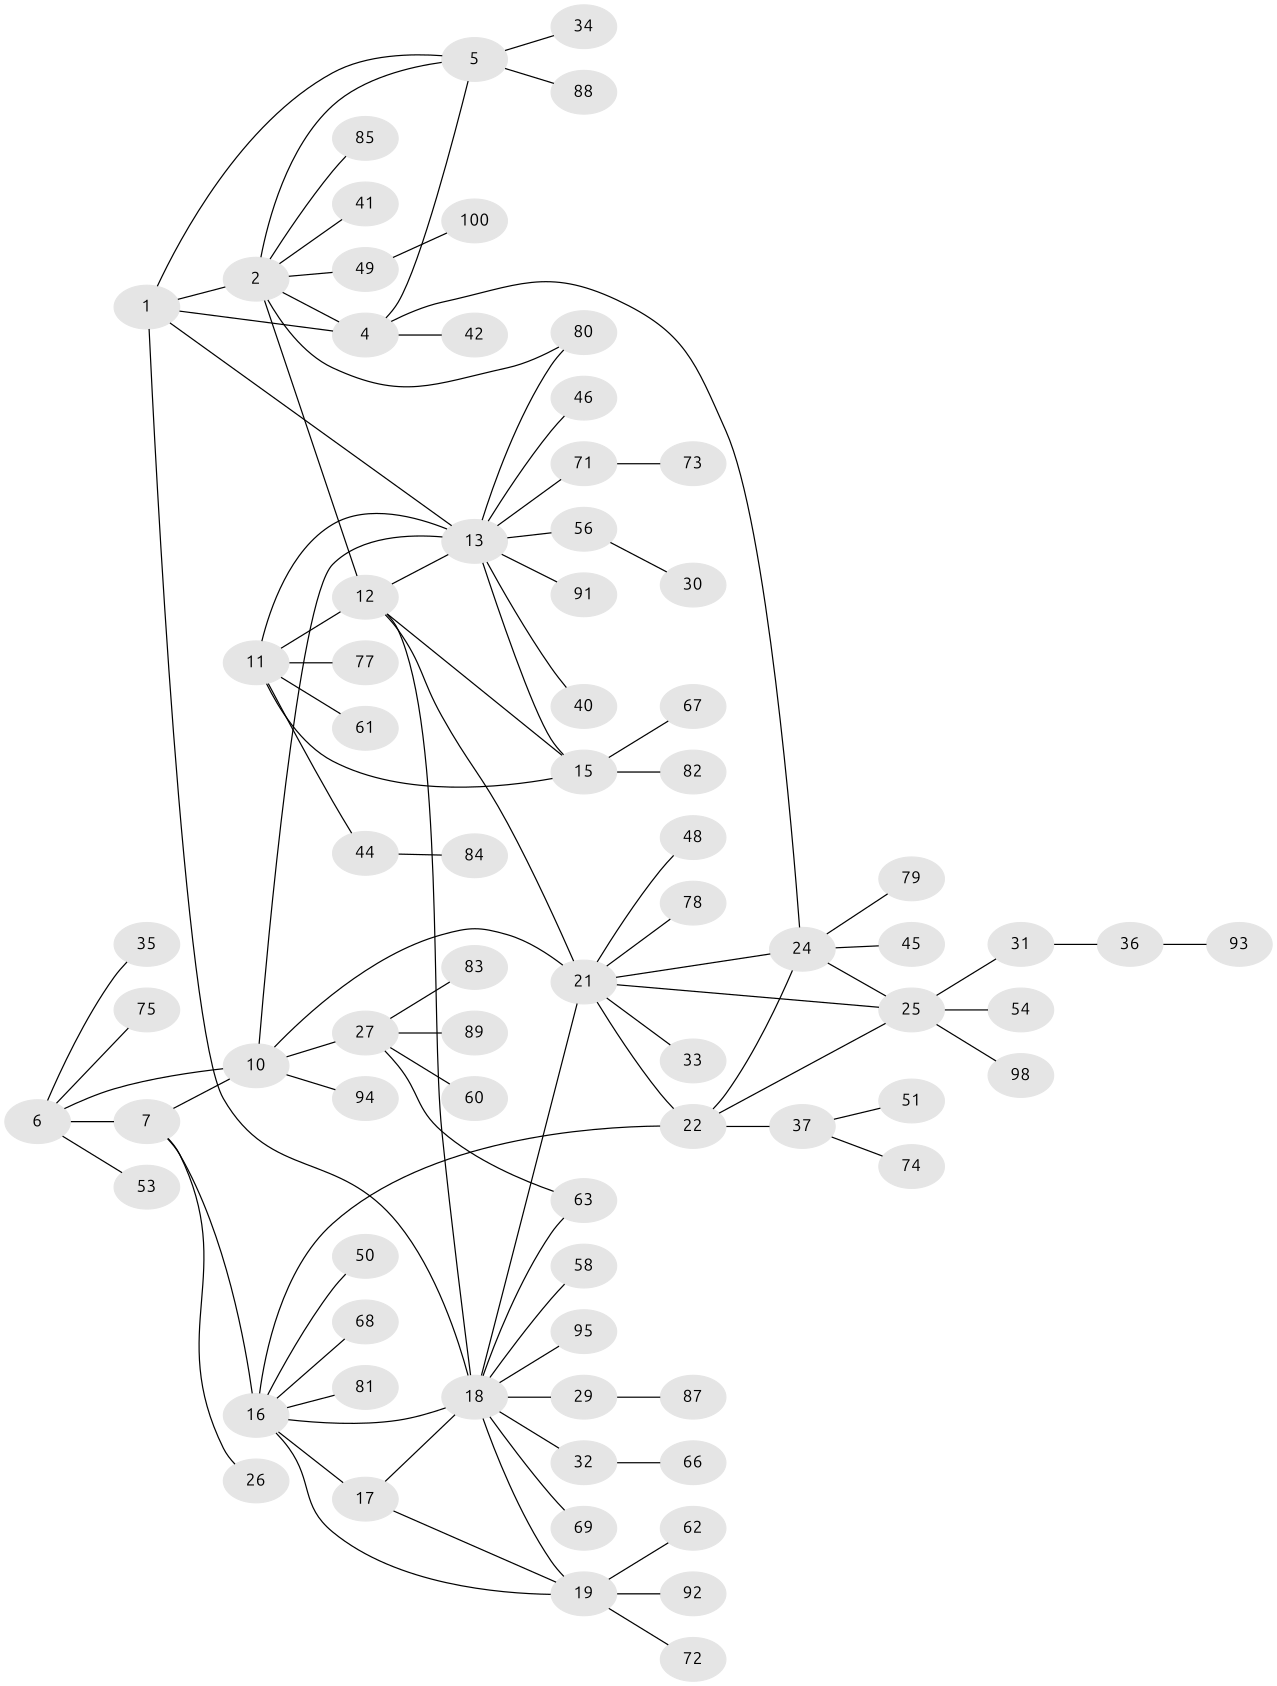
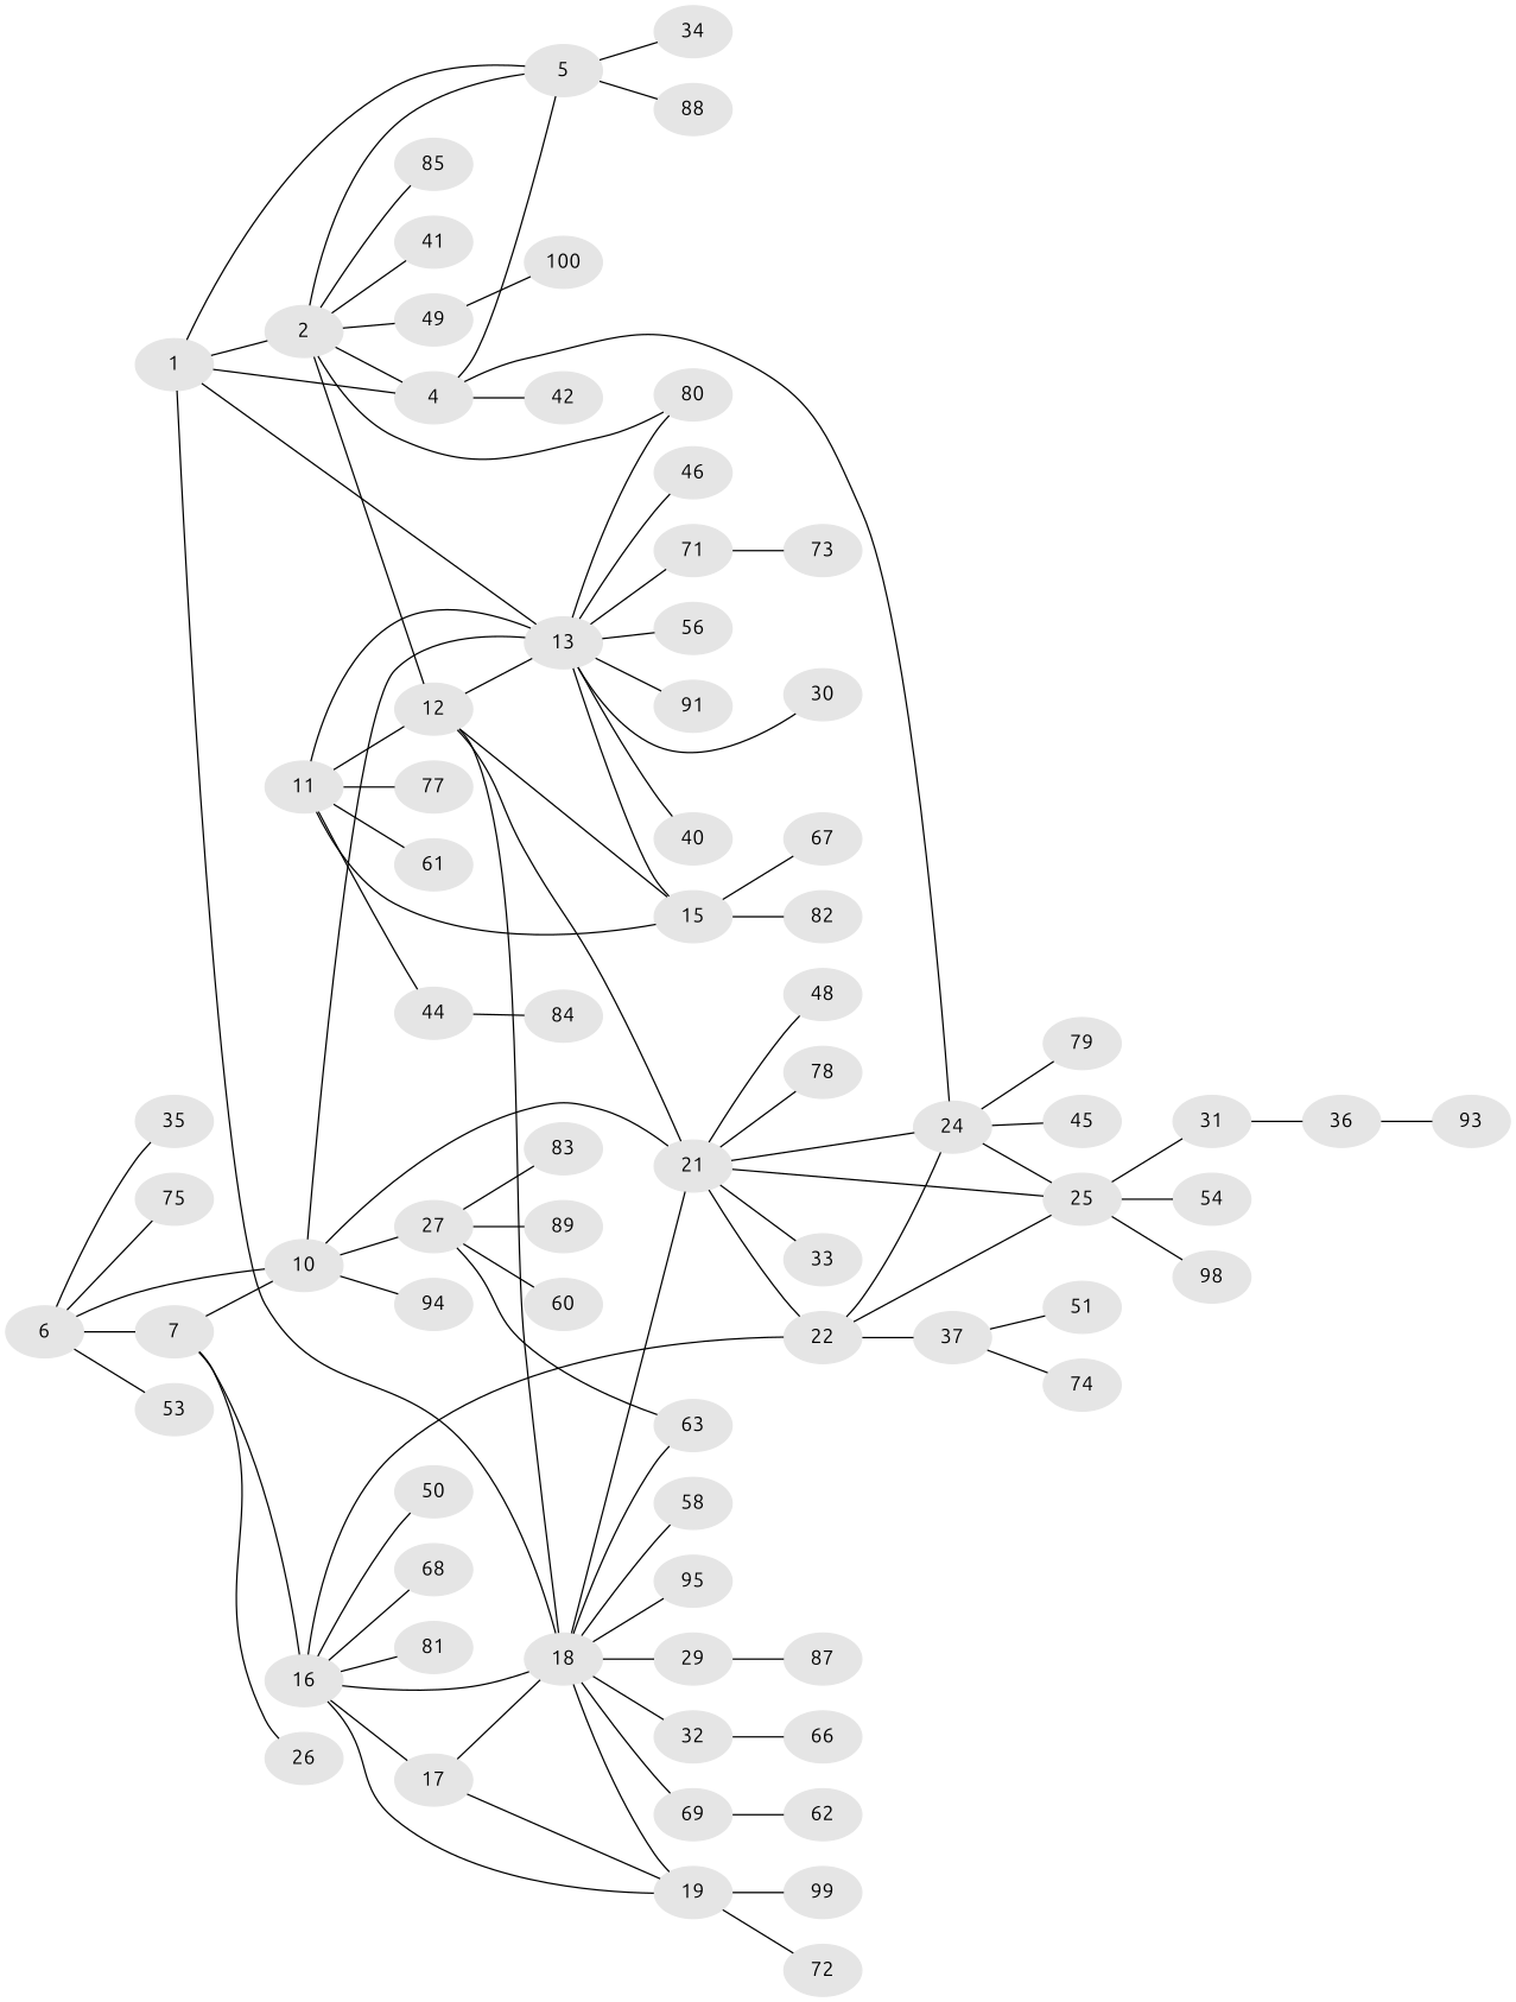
  graph {
    fontname=Ubuntu
    rankdir=LR
    node [color=gray90 fontname=Ubuntu style=filled]
    edge [fontname=Ubuntu]
    1 [super="+3"]
    2 [super="+43"]
    4
    5
    13 [super="+14"]
    18 [super="+35"]
    12 [super="+64"]
    41 [super="+52"]
    49 [super="+92"]
    80
    85
    24 [super="+96"]
    42
    34 [super="+57"]
    88
    10 [super="+47"]
    21 [super="+23"]
    27 [super="+97"]
    94
    15
    30
    40
    46
    56
    71
    91
    19 [super="+28"]
    29 [super="+76"]
    32
    58
    63
    69
    95
    100
    25 [super="+90"]
    45
    79
    6 [super="+8"]
    7 [super="+9"]
    53
    n41 [label=35]
    75
    16 [super="+20"]
    n44 [label=26]
    17 [super="+70"]
    22 [super="+26"]
    50
    68
    81
    33
    48
    78
    60
    83
    89
    11 [super="+38"]
    44
    61
    77
    67
    82
    84
    73
    62
    72
-   99 [label=92]
+   99
    37 [super="+39"]
    87
    66
    31
    54
    98
    51
    74
    36 [super="+59"]
    93
    1 -- 2 [weight=2]
    1 -- 4 [weight=2]
    1 -- 5 [weight=2]
    1 -- 13
    1 -- 18
    2 -- 4
    2 -- 5
    2 -- 12
    2 -- 41
    2 -- 49
    2 -- 80
    2 -- 85
    4 -- 5
    4 -- 24
    4 -- 42
    5 -- 34
    5 -- 88
    13 -- 80
    13 -- 15 [weight=2]
-   56 -- 30
+   13 -- 30
    13 -- 40
    13 -- 46
    13 -- 56
    13 -- 71
    13 -- 91
    18 -- 21
    18 -- 19
    18 -- 29
    18 -- 32
    18 -- 58
    18 -- 63
    18 -- 69
    18 -- 95
    12 -- 13 [weight=2]
    12 -- 18
    12 -- 21
    12 -- 15
    49 -- 100
    24 -- 25
    24 -- 45
    24 -- 79
    10 -- 13
    10 -- 21
    10 -- 27
    10 -- 94
    21 -- 24 [weight=2]
    21 -- 25 [weight=2]
    21 -- 22 [weight=2]
    21 -- 33
    21 -- 48
    21 -- 78
    27 -- 63
    27 -- 60
    27 -- 83
    27 -- 89
    15 -- 67
    15 -- 82
    71 -- 73
-   19 -- 62
+   69 -- 62
    19 -- 72
    19 -- 99
    29 -- 87
    32 -- 66
    25 -- 31
    25 -- 54
    25 -- 98
    6 -- 10 [weight=2]
    6 -- 7 [weight=4]
    6 -- 53
    6 -- n41
    6 -- 75
    7 -- 10 [weight=2]
    7 -- 16
    7 -- n44
    16 -- 18 [weight=2]
    16 -- 19 [weight=2]
    16 -- 17 [weight=2]
    16 -- 22
    16 -- 50
    16 -- 68
    16 -- 81
    17 -- 18
    17 -- 19
    22 -- 24
    22 -- 25
    22 -- 37
    11 -- 13 [weight=2]
    11 -- 12
    11 -- 15
    11 -- 44
    11 -- 61
    11 -- 77
    44 -- 84
    37 -- 51
    37 -- 74
    31 -- 36
    36 -- 93
  }
